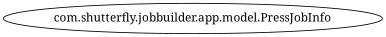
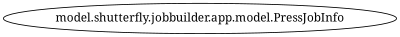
  digraph {
    concentrate=true
    rankdir=TB
    ranksep=2.0
    fontname="Noto Serif"
-   "com.shutterfly.jobbuilder.app.model.PressJobInfo" [fontname="Noto Serif"]
+   "com.shutterfly.jobbuilder.app.model.PressJobInfo" [fontname="Noto Serif" label="model.shutterfly.jobbuilder.app.model.PressJobInfo"]
  }
